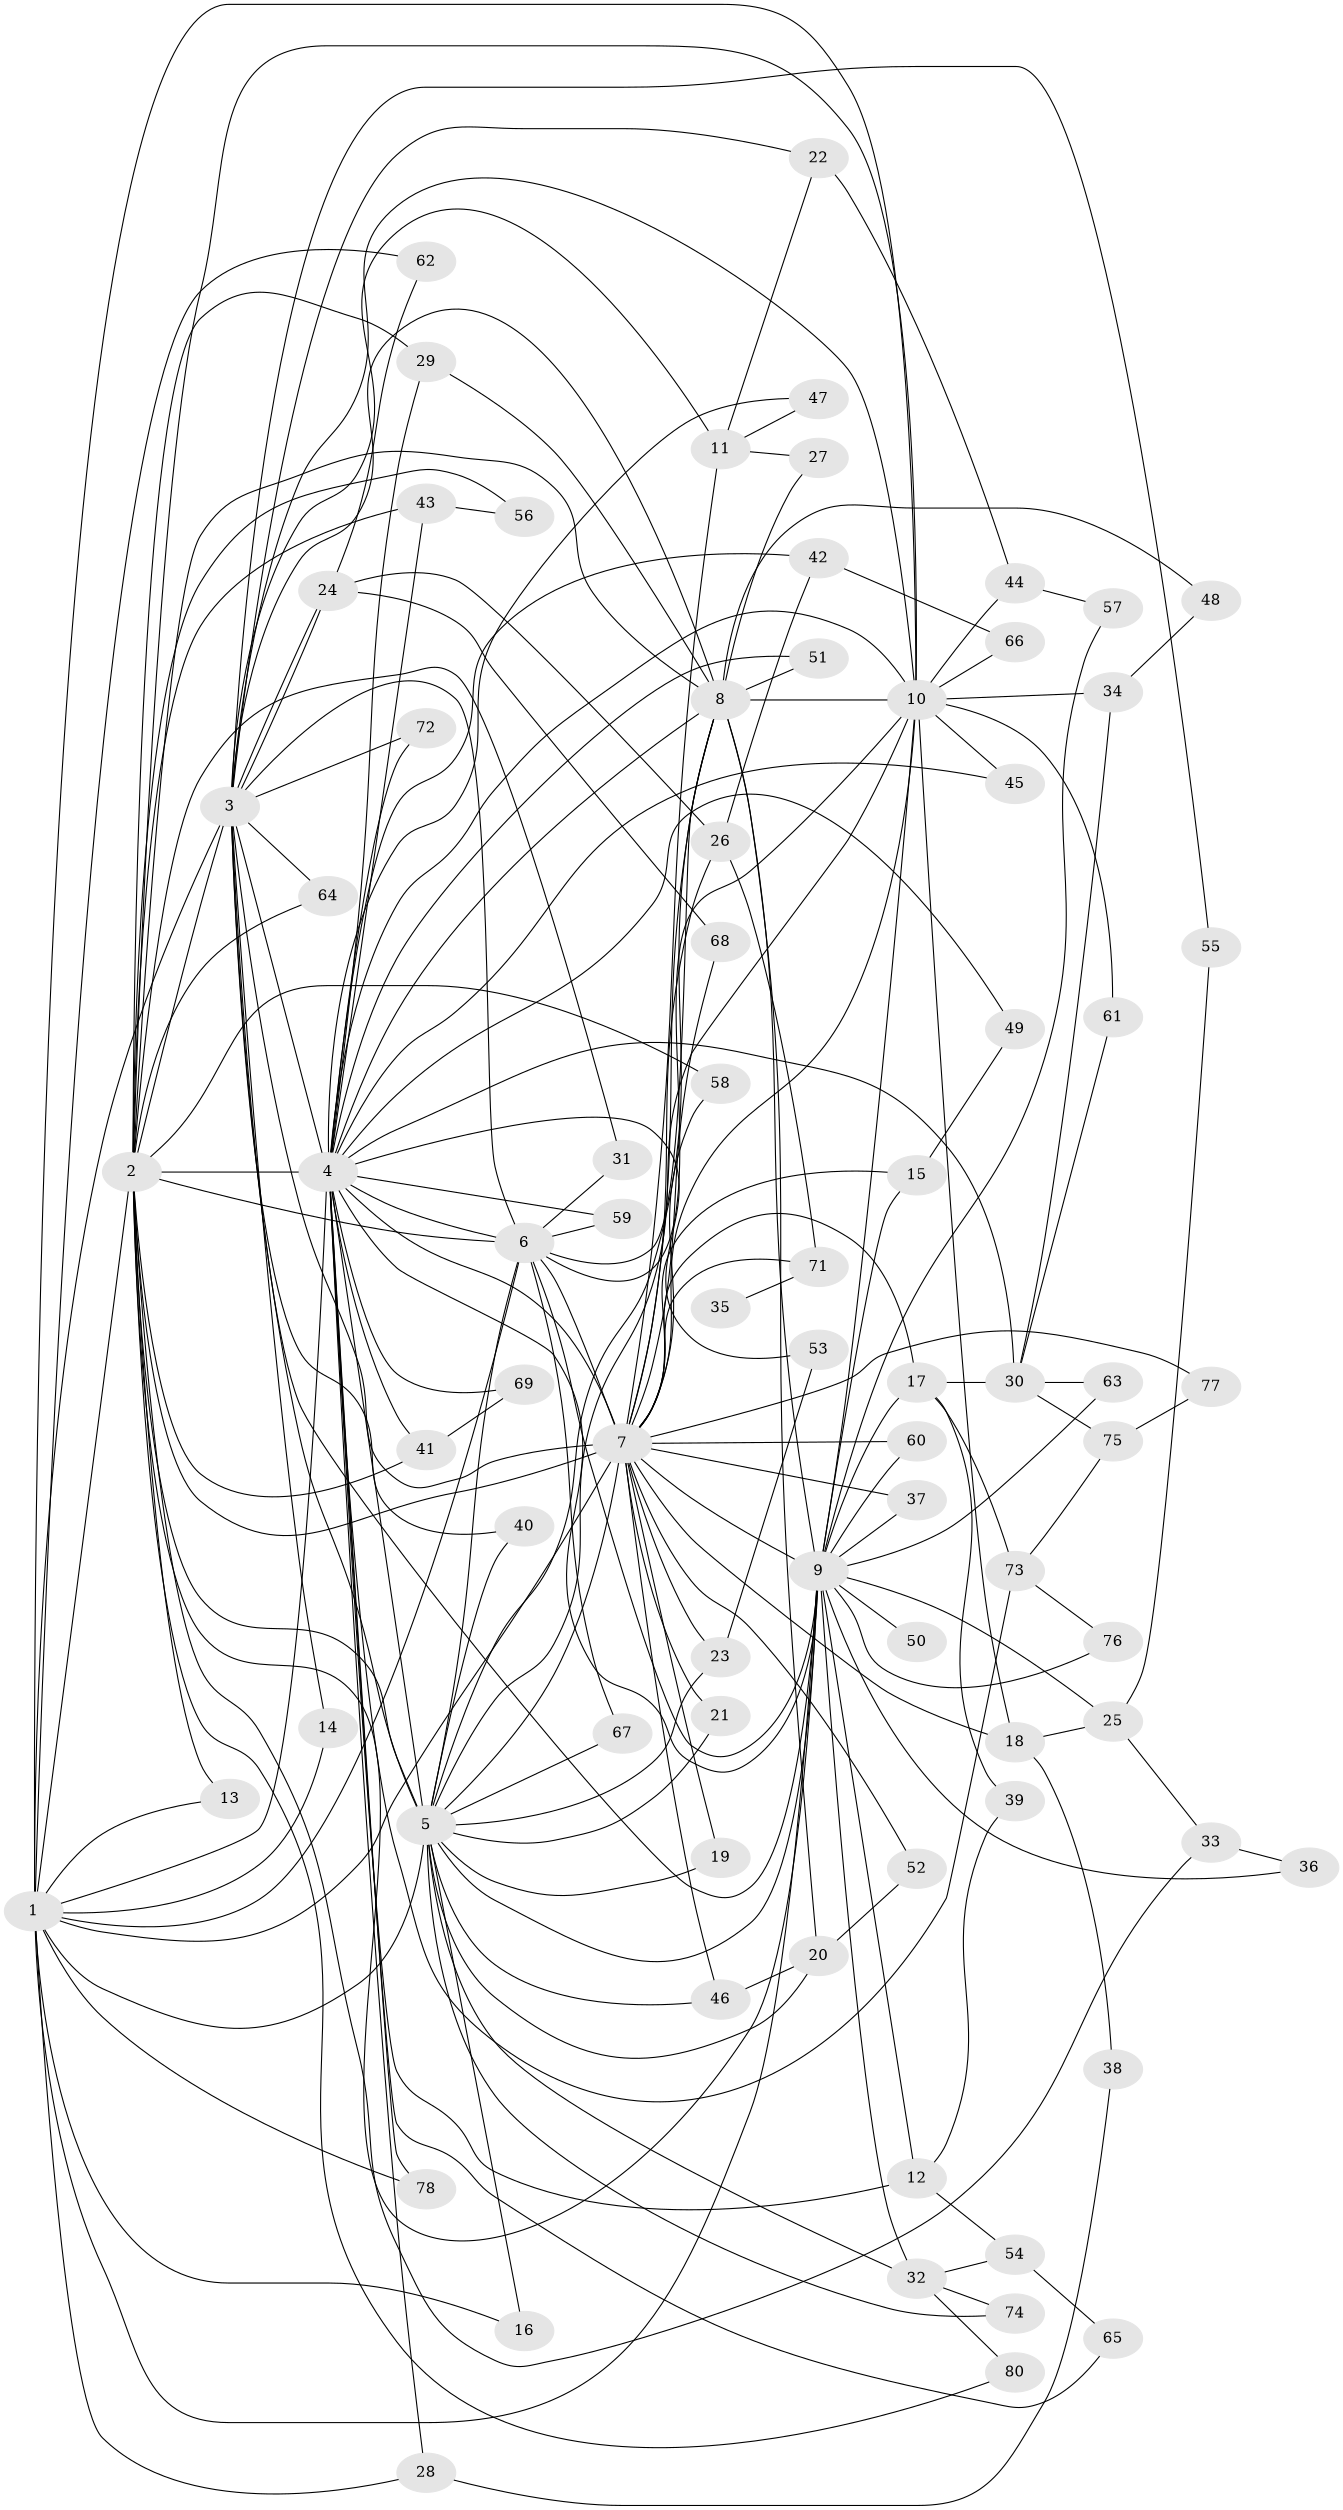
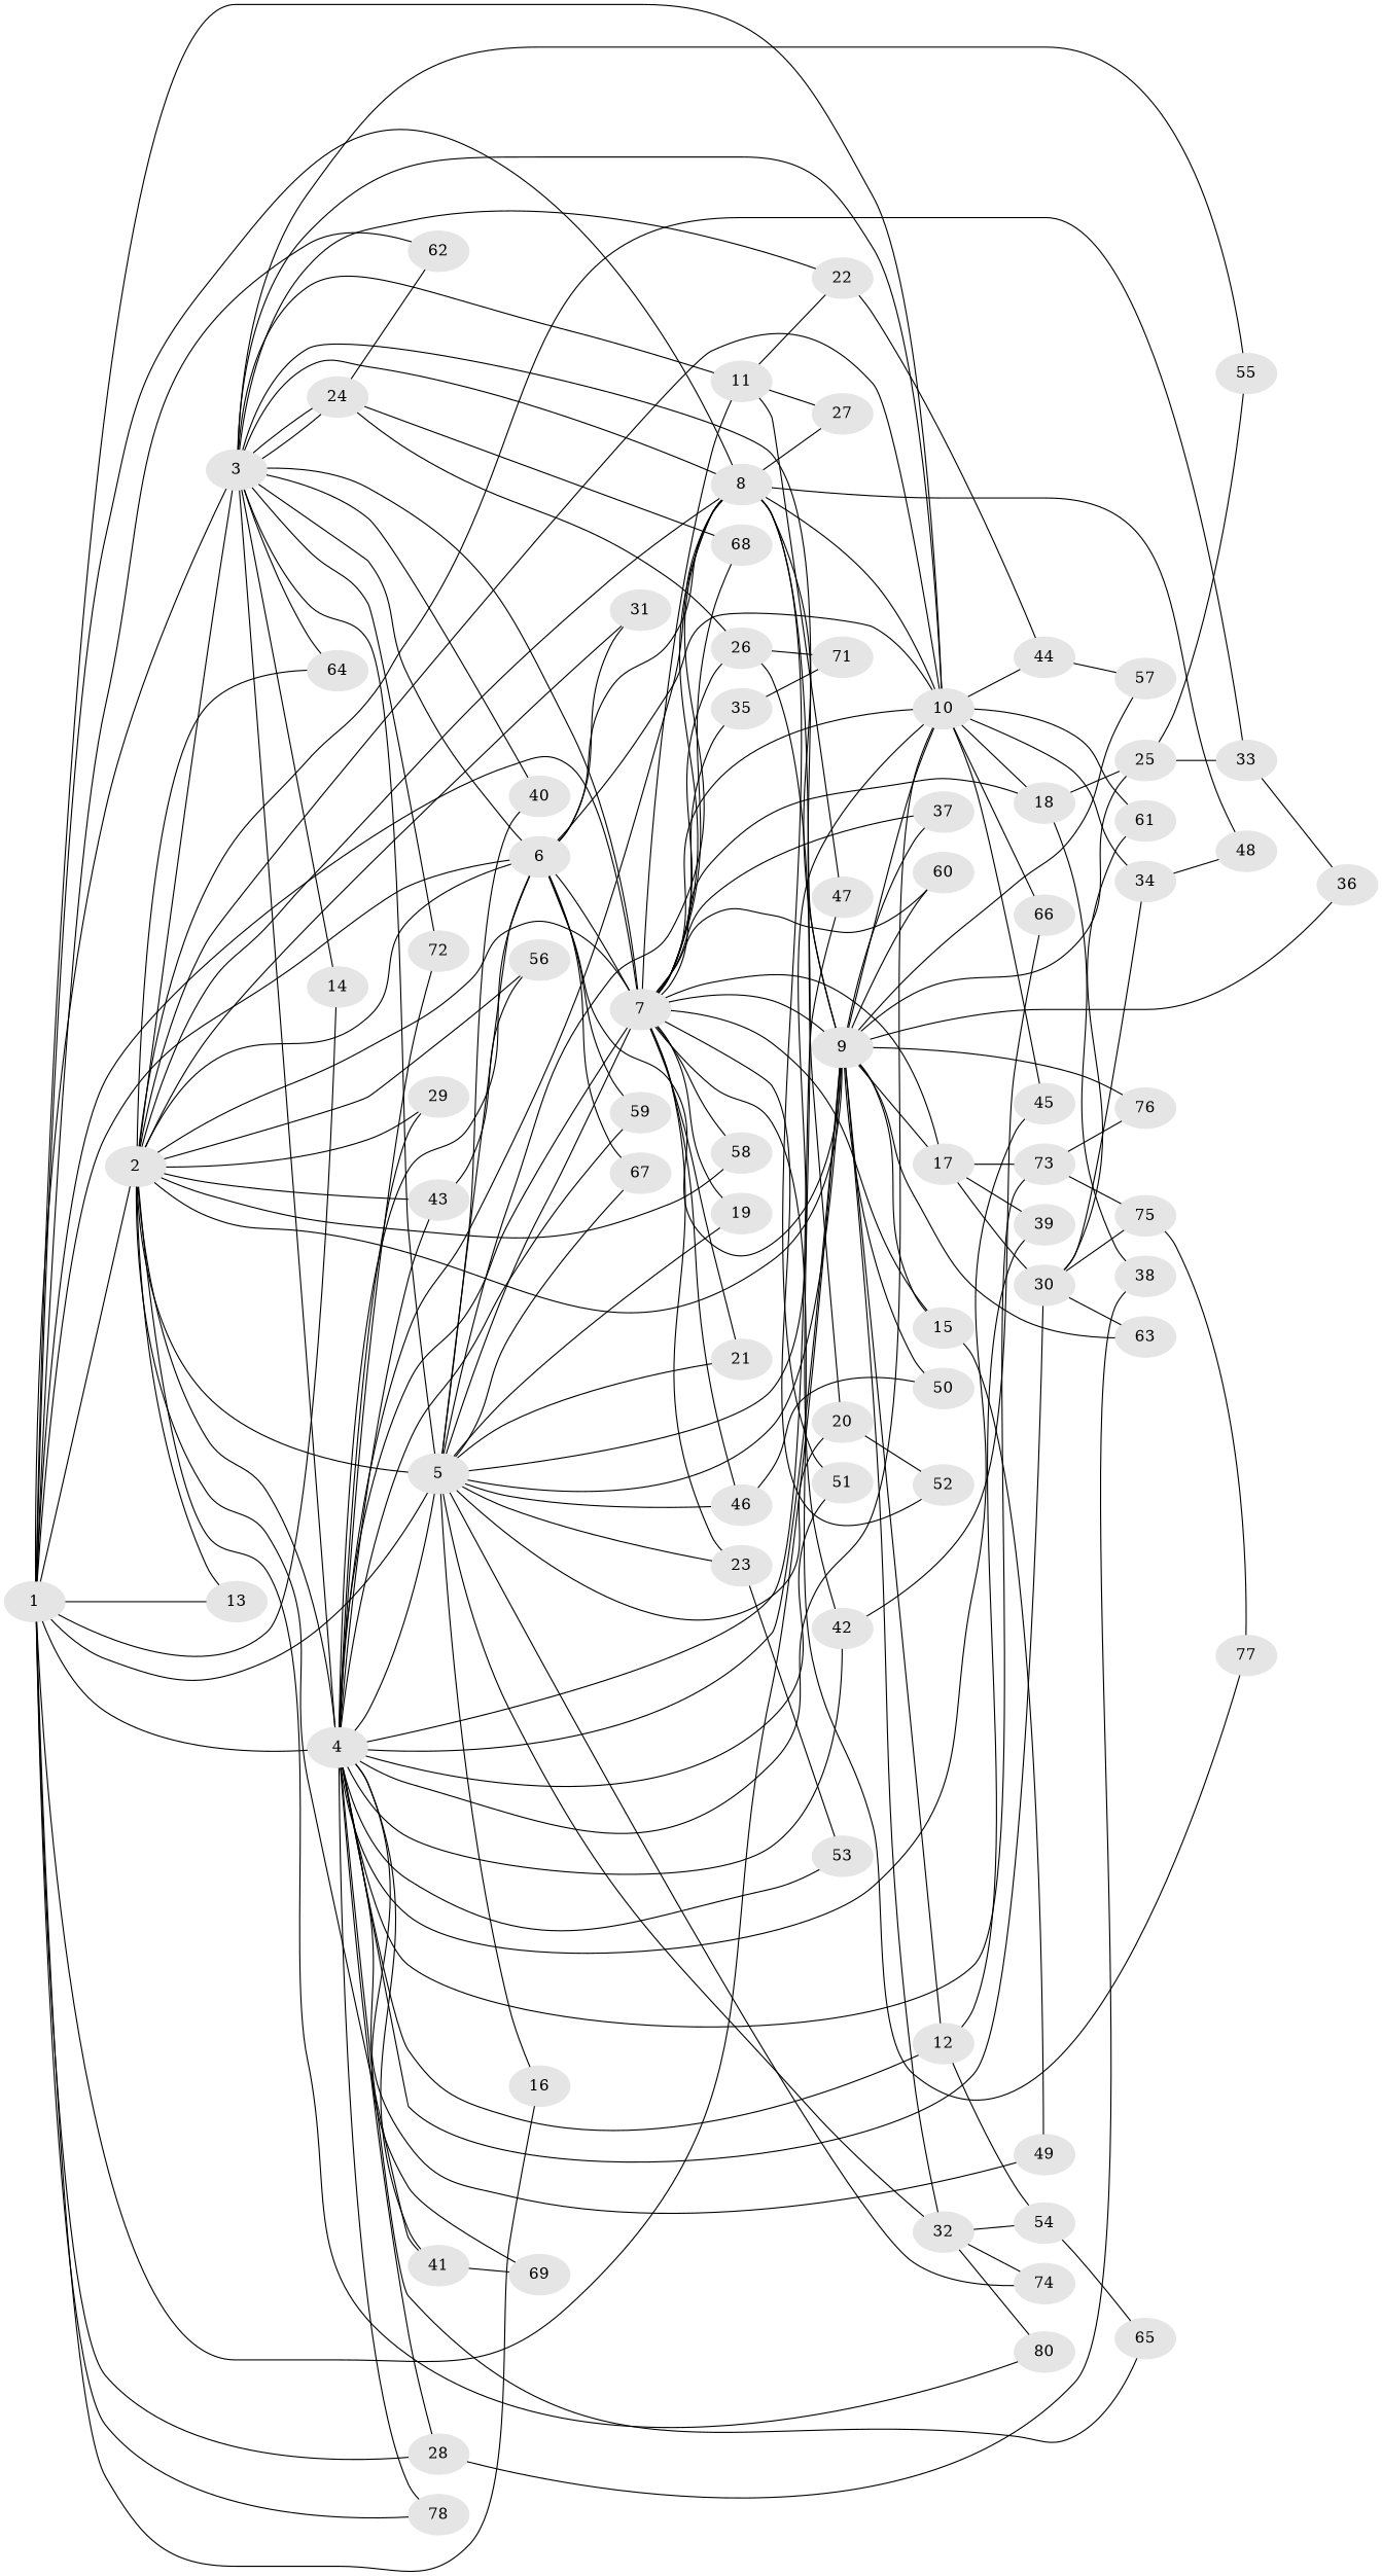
  graph {
    rankdir=LR
    node [color=gray90 style=filled]
    1
    2
    3
    4
    5
    6
    7
    8
    9
    10
    13
    14
    16
    28
    62
    78
    29
    31
    33
    41
    43
    56
    58
    64
    n25 [label=80]
    11
    22
    24
    40
    55
    72
    12
    30
    42
    45
    47
    49
    51
    53
    59
    65
    69
    73
    19
    20
    21
    23
    32
    46
    67
    74
    35
    15
    17
    18
    26
    37
    52
    60
    68
    77
    27
    48
    25
    36
    50
    57
    63
    76
    34
    44
    61
    66
    38
    39
    54
    75
    71
    1 -- 2
    1 -- 3
    1 -- 4
    1 -- 5
    1 -- 6
    1 -- 7
-   29 -- 8
+   1 -- 8
    1 -- 9
    1 -- 10
    1 -- 13
    1 -- 14
    1 -- 16
    1 -- 28
    1 -- 62
    1 -- 78
    2 -- 3
    2 -- 4
    2 -- 5
    2 -- 6
    2 -- 7
    2 -- 8
    2 -- 9
    2 -- 10
    2 -- 13
    2 -- 29
    2 -- 31
    2 -- 33
    2 -- 41
    2 -- 43
    2 -- 56
    2 -- 58
    2 -- 64
    2 -- n25
    3 -- 4
    3 -- 5
    3 -- 6
    3 -- 7
    3 -- 8
    3 -- 9
    3 -- 10
    3 -- 14
    3 -- 64
    3 -- 11
    3 -- 22
    3 -- 24
    3 -- 24
    3 -- 40
    3 -- 55
    3 -- 72
    4 -- 5
    4 -- 6
    4 -- 7
    4 -- 8
    4 -- 9
    4 -- 10
    4 -- 28
    4 -- 78
    4 -- 29
    4 -- 41
    4 -- 43
    4 -- 72
    4 -- 12
    4 -- 30
    4 -- 42
    4 -- 45
    4 -- 47
    4 -- 49
    4 -- 51
    4 -- 53
    4 -- 59
    4 -- 65
    4 -- 69
    4 -- 73
    5 -- 6
    5 -- 7
    5 -- 8
    5 -- 9
    5 -- 10
    5 -- 16
    5 -- 40
    5 -- 19
    5 -- 20
    5 -- 21
    5 -- 23
    5 -- 32
    5 -- 46
    5 -- 67
    5 -- 74
    6 -- 7
    6 -- 8
    6 -- 9
    6 -- 10
    6 -- 31
    6 -- 59
    6 -- 67
    7 -- 8
    7 -- 9
    7 -- 10
    7 -- 58
    7 -- 11
    7 -- 19
    7 -- 21
    7 -- 23
    7 -- 46
-   7 -- 71
+   7 -- 35
    7 -- 15
    7 -- 17
    7 -- 18
    7 -- 26
    7 -- 37
    7 -- 52
    7 -- 60
    7 -- 68
    7 -- 77
    8 -- 9
    8 -- 10
    8 -- 51
    8 -- 20
    8 -- 27
    8 -- 48
    9 -- 10
    9 -- 12
    9 -- 32
    9 -- 15
    9 -- 17
    9 -- 37
    9 -- 60
    9 -- 25
    9 -- 36
    9 -- 50
    9 -- 57
    9 -- 63
    9 -- 76
    10 -- 45
    10 -- 18
    10 -- 34
    10 -- 44
    10 -- 61
    10 -- 66
    28 -- 38
    33 -- 36
    41 -- 69
    43 -- 56
    11 -- 22
    11 -- 47
    11 -- 27
    22 -- 44
    24 -- 62
    24 -- 26
    24 -- 68
    12 -- 39
    12 -- 54
    30 -- 63
    30 -- 34
    30 -- 61
    30 -- 75
    42 -- 66
    73 -- 76
    73 -- 75
    20 -- 52
    23 -- 53
    32 -- n25
    32 -- 74
    32 -- 54
-   46 -- 20
+   46 -- 50
    35 -- 71
    15 -- 49
    17 -- 30
    17 -- 73
    17 -- 39
    18 -- 25
    18 -- 38
    26 -- 42
    26 -- 71
    25 -- 33
    25 -- 55
    34 -- 48
    44 -- 57
    54 -- 65
    75 -- 77
  }
